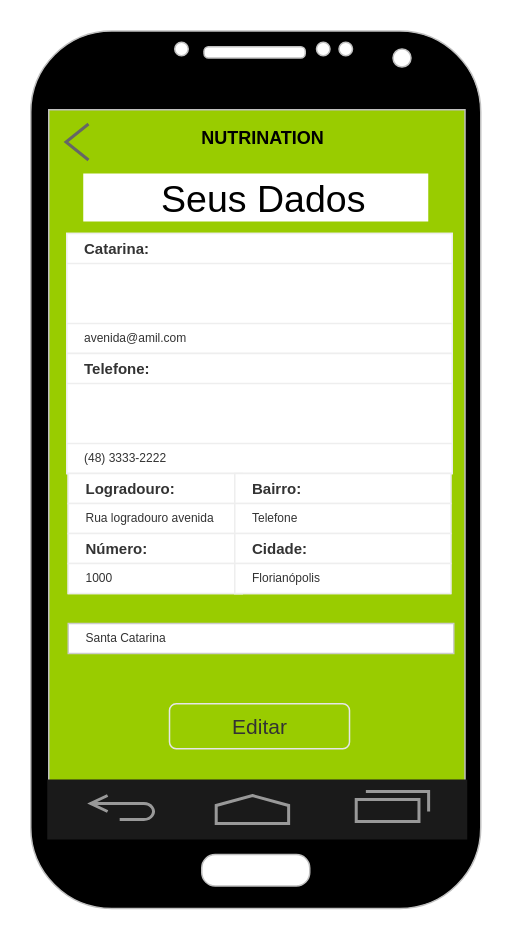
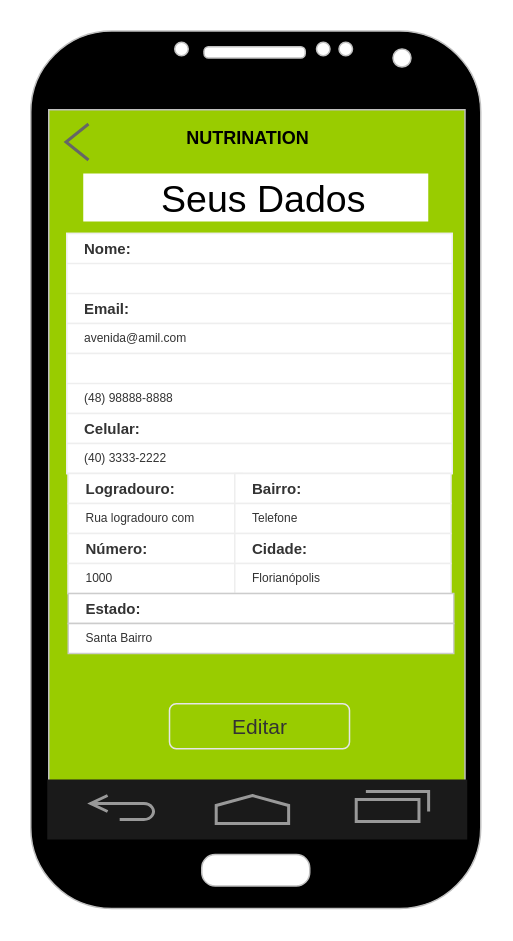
  <mxCell id="0" />
  <mxCell id="1" parent="0" />
  <mxCell id="2" value="" style="verticalLabelPosition=bottom;verticalAlign=top;html=1;shadow=0;dashed=0;strokeWidth=1;strokeColor=none;shape=rect;fillColor=#99cc00;fontSize=30;align=center;" vertex="1" parent="1"><mxGeometry x="31" y="70" width="279" height="450" as="geometry" /></mxCell>
  <mxCell id="3" value="&lt;div style=&quot;text-align: center ; font-size: 25px&quot;&gt;Seus Dados&lt;/div&gt;" style="html=1;shadow=0;dashed=0;shape=mxgraph.bootstrap.rect;fontSize=25;align=center;spacingLeft=10;strokeColor=none;" vertex="1" parent="1"><mxGeometry x="55" y="115" width="230" height="32" as="geometry" /></mxCell>
  <mxCell id="4" value="" style="verticalLabelPosition=bottom;verticalAlign=top;html=1;shadow=0;dashed=0;strokeWidth=1;shape=mxgraph.android.phone2;fillColor=#000000;strokeColor=#c0c0c0;fontSize=30;align=center;aspect=fixed;" vertex="1" parent="1"><mxGeometry x="20" y="20" width="300" height="585" as="geometry" /></mxCell>
  <mxCell id="5" value="" style="verticalLabelPosition=bottom;verticalAlign=top;html=1;shadow=0;dashed=0;strokeWidth=2;shape=mxgraph.android.navigation_bar_1;fillColor=#1A1A1A;strokeColor=#999999;fontSize=30;align=center;" vertex="1" parent="1"><mxGeometry x="31" y="519" width="280" height="40" as="geometry" /></mxCell>
- <mxCell id="6" value="NUTRINATION" style="text;html=1;strokeColor=none;fillColor=none;align=center;verticalAlign=middle;whiteSpace=wrap;rounded=0;fontSize=12;fontColor=#000000;fontStyle=1" vertex="1" parent="1"><mxGeometry x="130" y="82" width="90" height="20" as="geometry" /></mxCell>
+ <mxCell id="6" value="NUTRINATION" style="text;html=1;strokeColor=none;fillColor=none;align=center;verticalAlign=middle;whiteSpace=wrap;rounded=0;fontSize=12;fontColor=#000000;fontStyle=1" vertex="1" parent="1"><mxGeometry x="120" y="82" width="90" height="20" as="geometry" /></mxCell>
  <mxCell id="7" value="" style="html=1;verticalLabelPosition=bottom;labelBackgroundColor=#ffffff;verticalAlign=top;shadow=0;dashed=0;strokeWidth=2;shape=mxgraph.ios7.misc.more;strokeColor=#666666;fillColor=#FFFFFF;fontSize=12;fontColor=#000000;align=center;aspect=fixed;rotation=-180;" vertex="1" parent="1"><mxGeometry x="43.5" y="82" width="15" height="24" as="geometry" /></mxCell>
  <mxCell id="8" value="" style="strokeWidth=1;html=1;shadow=0;dashed=0;shape=mxgraph.android.rrect;rSize=0;strokeColor=#eeeeee;fillColor=#ffffff;gradientColor=none;fontSize=17;fontColor=#000000;align=center;" vertex="1" parent="1"><mxGeometry x="44" y="155" width="257" height="80" as="geometry" /></mxCell>
- <mxCell id="9" value="Catarina:" style="strokeColor=inherit;fillColor=inherit;gradientColor=inherit;strokeWidth=1;html=1;shadow=0;dashed=0;shape=mxgraph.android.rrect;rSize=0;align=left;spacingLeft=10;fontSize=10;fontColor=#333333;fontStyle=1" vertex="1" parent="8"><mxGeometry width="257" height="20" as="geometry" /></mxCell>
+ <mxCell id="9" value="Nome:" style="strokeColor=inherit;fillColor=inherit;gradientColor=inherit;strokeWidth=1;html=1;shadow=0;dashed=0;shape=mxgraph.android.rrect;rSize=0;align=left;spacingLeft=10;fontSize=10;fontColor=#333333;fontStyle=1" vertex="1" parent="8"><mxGeometry width="257" height="20" as="geometry" /></mxCell>
+ <mxCell id="10" value="Email:" style="strokeColor=inherit;fillColor=inherit;gradientColor=inherit;strokeWidth=1;html=1;shadow=0;dashed=0;shape=mxgraph.android.rrect;rSize=0;align=left;spacingLeft=10;fontSize=10;fontColor=#333333;fontStyle=1" vertex="1" parent="8"><mxGeometry y="40" width="257" height="20" as="geometry" /></mxCell>
  <mxCell id="11" value="avenida@amil.com" style="strokeColor=inherit;fillColor=inherit;gradientColor=inherit;strokeWidth=1;html=1;shadow=0;dashed=0;shape=mxgraph.android.rrect;rSize=0;align=left;spacingLeft=10;fontSize=8;fontColor=#333333;" vertex="1" parent="8"><mxGeometry y="60" width="257" height="20" as="geometry" /></mxCell>
  <mxCell id="12" value="" style="strokeWidth=1;html=1;shadow=0;dashed=0;shape=mxgraph.android.rrect;rSize=0;strokeColor=#eeeeee;fillColor=#ffffff;gradientColor=none;fontSize=14;fontColor=#000000;align=center;" vertex="1" parent="1"><mxGeometry x="44" y="235" width="257" height="80" as="geometry" /></mxCell>
- <mxCell id="13" value="Telefone:" style="strokeColor=inherit;fillColor=inherit;gradientColor=inherit;strokeWidth=1;html=1;shadow=0;dashed=0;shape=mxgraph.android.rrect;rSize=0;align=left;spacingLeft=10;fontSize=10;fontColor=#333333;fontStyle=1" vertex="1" parent="12"><mxGeometry width="257" height="20" as="geometry" /></mxCell>
- <mxCell id="16" value="(48) 3333-2222" style="strokeColor=inherit;fillColor=inherit;gradientColor=inherit;strokeWidth=1;html=1;shadow=0;dashed=0;shape=mxgraph.android.rrect;rSize=0;align=left;spacingLeft=10;fontSize=8;fontColor=#333333;" vertex="1" parent="12"><mxGeometry y="60" width="257" height="20" as="geometry" /></mxCell>
+ <mxCell id="14" value="(48) 98888-8888" style="strokeColor=inherit;fillColor=inherit;gradientColor=inherit;strokeWidth=1;html=1;shadow=0;dashed=0;shape=mxgraph.android.rrect;rSize=0;align=left;spacingLeft=10;fontSize=8;fontColor=#333333;" vertex="1" parent="12"><mxGeometry y="20" width="257" height="20" as="geometry" /></mxCell>
+ <mxCell id="15" value="Celular:" style="strokeColor=inherit;fillColor=inherit;gradientColor=inherit;strokeWidth=1;html=1;shadow=0;dashed=0;shape=mxgraph.android.rrect;rSize=0;align=left;spacingLeft=10;fontSize=10;fontColor=#333333;fontStyle=1" vertex="1" parent="12"><mxGeometry y="40" width="257" height="20" as="geometry" /></mxCell>
+ <mxCell id="16" value="(40) 3333-2222" style="strokeColor=inherit;fillColor=inherit;gradientColor=inherit;strokeWidth=1;html=1;shadow=0;dashed=0;shape=mxgraph.android.rrect;rSize=0;align=left;spacingLeft=10;fontSize=8;fontColor=#333333;" vertex="1" parent="12"><mxGeometry y="60" width="257" height="20" as="geometry" /></mxCell>
  <mxCell id="17" value="" style="strokeWidth=1;html=1;shadow=0;dashed=0;shape=mxgraph.android.rrect;rSize=0;strokeColor=#eeeeee;fillColor=#ffffff;gradientColor=none;fontSize=14;fontColor=#000000;align=center;" vertex="1" parent="1"><mxGeometry x="45" y="315" width="116" height="80" as="geometry" /></mxCell>
  <mxCell id="18" value="Logradouro:" style="strokeColor=inherit;fillColor=inherit;gradientColor=inherit;strokeWidth=1;html=1;shadow=0;dashed=0;shape=mxgraph.android.rrect;rSize=0;align=left;spacingLeft=10;fontSize=10;fontColor=#333333;fontStyle=1" vertex="1" parent="17"><mxGeometry width="116" height="20" as="geometry" /></mxCell>
- <mxCell id="19" value="Rua logradouro avenida" style="strokeColor=inherit;fillColor=inherit;gradientColor=inherit;strokeWidth=1;html=1;shadow=0;dashed=0;shape=mxgraph.android.rrect;rSize=0;align=left;spacingLeft=10;fontSize=8;fontColor=#333333;" vertex="1" parent="17"><mxGeometry y="20" width="116" height="20" as="geometry" /></mxCell>
+ <mxCell id="19" value="Rua logradouro com" style="strokeColor=inherit;fillColor=inherit;gradientColor=inherit;strokeWidth=1;html=1;shadow=0;dashed=0;shape=mxgraph.android.rrect;rSize=0;align=left;spacingLeft=10;fontSize=8;fontColor=#333333;" vertex="1" parent="17"><mxGeometry y="20" width="116" height="20" as="geometry" /></mxCell>
  <mxCell id="20" value="Número:" style="strokeColor=inherit;fillColor=inherit;gradientColor=inherit;strokeWidth=1;html=1;shadow=0;dashed=0;shape=mxgraph.android.rrect;rSize=0;align=left;spacingLeft=10;fontSize=10;fontColor=#333333;fontStyle=1" vertex="1" parent="17"><mxGeometry y="40" width="116" height="20" as="geometry" /></mxCell>
  <mxCell id="21" value="1000" style="strokeColor=inherit;fillColor=inherit;gradientColor=inherit;strokeWidth=1;html=1;shadow=0;dashed=0;shape=mxgraph.android.rrect;rSize=0;align=left;spacingLeft=10;fontSize=8;fontColor=#333333;" vertex="1" parent="17"><mxGeometry y="60" width="116" height="20" as="geometry" /></mxCell>
  <mxCell id="22" value="" style="strokeWidth=1;html=1;shadow=0;dashed=0;shape=mxgraph.android.rrect;rSize=0;strokeColor=#eeeeee;fillColor=#ffffff;gradientColor=none;fontSize=14;fontColor=#000000;align=center;" vertex="1" parent="1"><mxGeometry x="156" y="315" width="144" height="80" as="geometry" /></mxCell>
  <mxCell id="23" value="Bairro:" style="strokeColor=inherit;fillColor=inherit;gradientColor=inherit;strokeWidth=1;html=1;shadow=0;dashed=0;shape=mxgraph.android.rrect;rSize=0;align=left;spacingLeft=10;fontSize=10;fontColor=#333333;fontStyle=1" vertex="1" parent="22"><mxGeometry width="144" height="20" as="geometry" /></mxCell>
  <mxCell id="24" value="Telefone" style="strokeColor=inherit;fillColor=inherit;gradientColor=inherit;strokeWidth=1;html=1;shadow=0;dashed=0;shape=mxgraph.android.rrect;rSize=0;align=left;spacingLeft=10;fontSize=8;fontColor=#333333;" vertex="1" parent="22"><mxGeometry y="20" width="144" height="20" as="geometry" /></mxCell>
  <mxCell id="25" value="Cidade:" style="strokeColor=inherit;fillColor=inherit;gradientColor=inherit;strokeWidth=1;html=1;shadow=0;dashed=0;shape=mxgraph.android.rrect;rSize=0;align=left;spacingLeft=10;fontSize=10;fontColor=#333333;fontStyle=1" vertex="1" parent="22"><mxGeometry y="40" width="144" height="20" as="geometry" /></mxCell>
  <mxCell id="26" value="Florianópolis" style="strokeColor=inherit;fillColor=inherit;gradientColor=inherit;strokeWidth=1;html=1;shadow=0;dashed=0;shape=mxgraph.android.rrect;rSize=0;align=left;spacingLeft=10;fontSize=8;fontColor=#333333;" vertex="1" parent="22"><mxGeometry y="60" width="144" height="20" as="geometry" /></mxCell>
- <mxCell id="28" value="Santa Catarina" style="strokeColor=#CCCCCC;fillColor=inherit;gradientColor=inherit;strokeWidth=1;html=1;shadow=0;dashed=0;shape=mxgraph.android.rrect;rSize=0;align=left;spacingLeft=10;fontSize=8;fontColor=#333333;" vertex="1" parent="1"><mxGeometry x="45" y="415" width="257" height="20" as="geometry" /></mxCell>
+ <mxCell id="27" value="Estado:" style="strokeColor=#CCCCCC;fillColor=inherit;gradientColor=inherit;strokeWidth=1;html=1;shadow=0;dashed=0;shape=mxgraph.android.rrect;rSize=0;align=left;spacingLeft=10;fontSize=10;fontColor=#333333;fontStyle=1" vertex="1" parent="1"><mxGeometry x="45" y="395" width="257" height="20" as="geometry" /></mxCell>
+ <mxCell id="28" value="Santa Bairro" style="strokeColor=#CCCCCC;fillColor=inherit;gradientColor=inherit;strokeWidth=1;html=1;shadow=0;dashed=0;shape=mxgraph.android.rrect;rSize=0;align=left;spacingLeft=10;fontSize=8;fontColor=#333333;" vertex="1" parent="1"><mxGeometry x="45" y="415" width="257" height="20" as="geometry" /></mxCell>
  <mxCell id="29" value="Editar" style="rounded=1;html=1;shadow=0;dashed=0;whiteSpace=wrap;fontSize=14;fillColor=#99cc00;align=center;strokeColor=#E6E6E6;fontColor=#333333;" vertex="1" parent="1"><mxGeometry x="112.5" y="468.5" width="120" height="30" as="geometry" /></mxCell>
